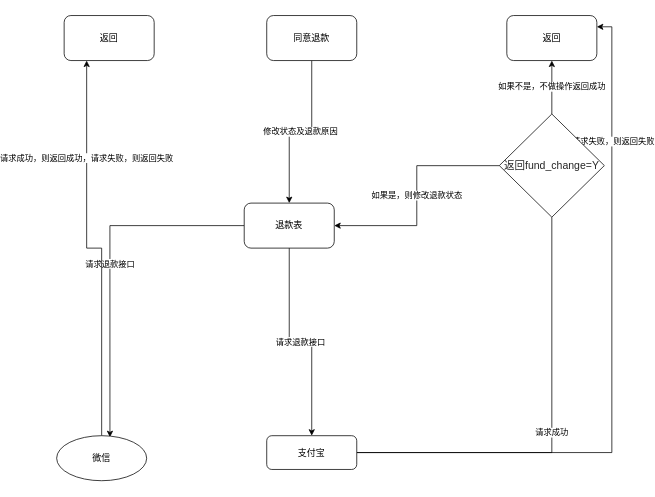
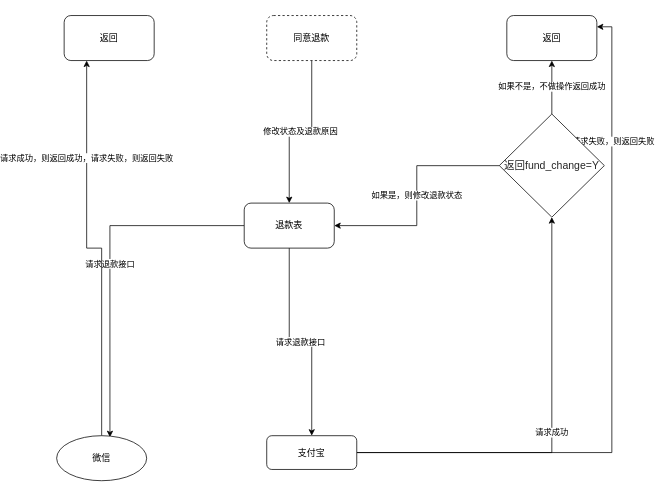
  <mxCell id="0" />
  <mxCell id="1" parent="0" />
  <mxCell id="2" value="修改状态及退款原因" style="edgeStyle=orthogonalEdgeStyle;rounded=0;orthogonalLoop=1;jettySize=auto;html=1;" edge="1" parent="1" source="3" target="6"><mxGeometry relative="1" as="geometry" /></mxCell>
- <mxCell id="3" value="同意退款" style="rounded=1;whiteSpace=wrap;html=1;" vertex="1" parent="1"><mxGeometry x="300" y="20" width="120" height="60" as="geometry" /></mxCell>
+ <mxCell id="3" value="同意退款" style="rounded=1;whiteSpace=wrap;html=1;dashed=1;" vertex="1" parent="1"><mxGeometry x="300" y="20" width="120" height="60" as="geometry" /></mxCell>
  <mxCell id="4" value="请求退款接口" style="edgeStyle=orthogonalEdgeStyle;rounded=0;orthogonalLoop=1;jettySize=auto;html=1;entryX=0.5;entryY=0;entryDx=0;entryDy=0;" edge="1" parent="1" source="6" target="10"><mxGeometry relative="1" as="geometry" /></mxCell>
  <mxCell id="5" value="请求退款接口" style="edgeStyle=orthogonalEdgeStyle;rounded=0;orthogonalLoop=1;jettySize=auto;html=1;entryX=0.592;entryY=0.033;entryDx=0;entryDy=0;entryPerimeter=0;" edge="1" parent="1" source="6" target="16"><mxGeometry relative="1" as="geometry" /></mxCell>
  <mxCell id="6" value="退款表" style="rounded=1;whiteSpace=wrap;html=1;" vertex="1" parent="1"><mxGeometry x="270" y="270" width="120" height="60" as="geometry" /></mxCell>
- <mxCell id="7" value="请求成功" style="edgeStyle=orthogonalEdgeStyle;rounded=0;orthogonalLoop=1;jettySize=auto;html=1;endArrow=none;" edge="1" parent="1" source="10" target="13"><mxGeometry relative="1" as="geometry"><mxPoint x="600" y="280" as="targetPoint" /></mxGeometry></mxCell>
+ <mxCell id="7" value="请求成功" style="edgeStyle=orthogonalEdgeStyle;rounded=0;orthogonalLoop=1;jettySize=auto;html=1;" edge="1" parent="1" source="10" target="13"><mxGeometry relative="1" as="geometry"><mxPoint x="600" y="280" as="targetPoint" /></mxGeometry></mxCell>
  <mxCell id="8" style="edgeStyle=orthogonalEdgeStyle;rounded=0;orthogonalLoop=1;jettySize=auto;html=1;entryX=1;entryY=0.25;entryDx=0;entryDy=0;" edge="1" parent="1" source="10" target="14"><mxGeometry relative="1" as="geometry" /></mxCell>
  <mxCell id="9" value="请求失败，则返回失败" style="edgeLabel;html=1;align=center;verticalAlign=middle;resizable=0;points=[];" vertex="1" connectable="0" parent="8"><mxGeometry x="0.629" y="-1" relative="1" as="geometry"><mxPoint as="offset" /></mxGeometry></mxCell>
  <mxCell id="10" value="支付宝" style="rounded=1;whiteSpace=wrap;html=1;" vertex="1" parent="1"><mxGeometry x="300" y="580" width="120" height="45" as="geometry" /></mxCell>
  <mxCell id="11" value="如果是，则修改退款状态" style="edgeStyle=orthogonalEdgeStyle;rounded=0;orthogonalLoop=1;jettySize=auto;html=1;entryX=1;entryY=0.5;entryDx=0;entryDy=0;" edge="1" parent="1" source="13" target="6"><mxGeometry relative="1" as="geometry" /></mxCell>
  <mxCell id="12" value="如果不是，不做操作返回成功" style="edgeStyle=orthogonalEdgeStyle;rounded=0;orthogonalLoop=1;jettySize=auto;html=1;exitX=0.5;exitY=0;exitDx=0;exitDy=0;entryX=0.5;entryY=1;entryDx=0;entryDy=0;" edge="1" parent="1" source="13" target="14"><mxGeometry relative="1" as="geometry" /></mxCell>
  <mxCell id="13" value="&lt;span style=&quot;color: #262626 ; font-size: 14px&quot;&gt;返回fund_change=Y&lt;/span&gt;" style="rhombus;whiteSpace=wrap;html=1;" vertex="1" parent="1"><mxGeometry x="610" y="151.25" width="140" height="137.5" as="geometry" /></mxCell>
  <mxCell id="14" value="返回" style="rounded=1;whiteSpace=wrap;html=1;" vertex="1" parent="1"><mxGeometry x="620" y="20" width="120" height="60" as="geometry" /></mxCell>
  <mxCell id="15" value="请求成功，则返回成功，请求失败，则返回失败" style="edgeStyle=orthogonalEdgeStyle;rounded=0;orthogonalLoop=1;jettySize=auto;html=1;entryX=0.25;entryY=1;entryDx=0;entryDy=0;" edge="1" parent="1" source="16" target="17"><mxGeometry x="0.5" relative="1" as="geometry"><mxPoint as="offset" /></mxGeometry></mxCell>
  <mxCell id="16" value="微信" style="ellipse;whiteSpace=wrap;html=1;" vertex="1" parent="1"><mxGeometry x="20" y="580" width="120" height="60" as="geometry" /></mxCell>
  <mxCell id="17" value="返回" style="rounded=1;whiteSpace=wrap;html=1;" vertex="1" parent="1"><mxGeometry x="30" y="20" width="120" height="60" as="geometry" /></mxCell>
